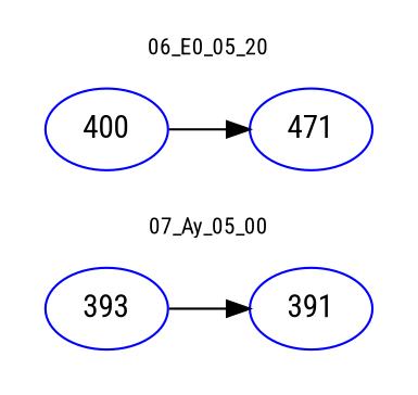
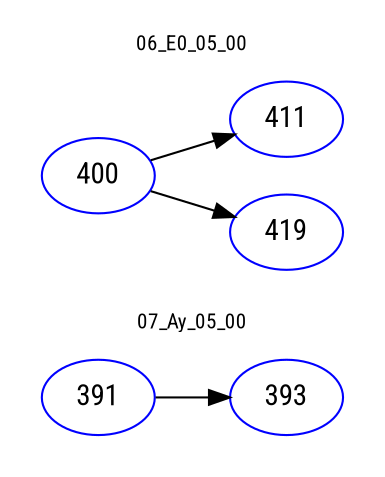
  digraph {
    fontname="Roboto Condensed"
    rankdir=LR
    node [color=blue fontname="Roboto Condensed"]
    edge [color=black fontname="Roboto Condensed"]
    n1 [label=391]
    n2 [label=393]
    n3 [label=400]
-   n5 [label=471]
+   n4 [label=419]
+   n5 [label=411]
    subgraph cluster_1 {
      color=white
      fontsize=10
      label="07_Ay_05_00"
      n1
      n2
    }
    subgraph cluster_2 {
      color=white
      fontsize=10
-     label="06_E0_05_20"
+     label="06_E0_05_00"
      n3
+     n4
      n5
    }
-   n2 -> n1
+   n1 -> n2
+   n3 -> n4
    n3 -> n5
  }
